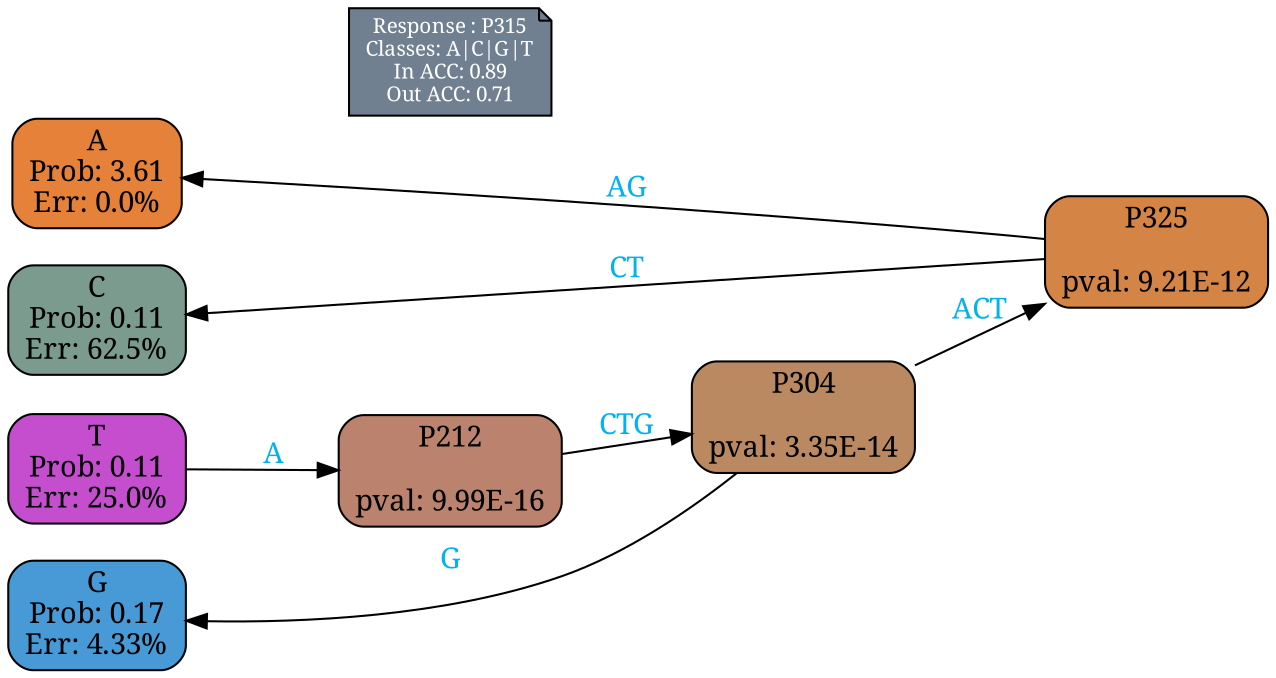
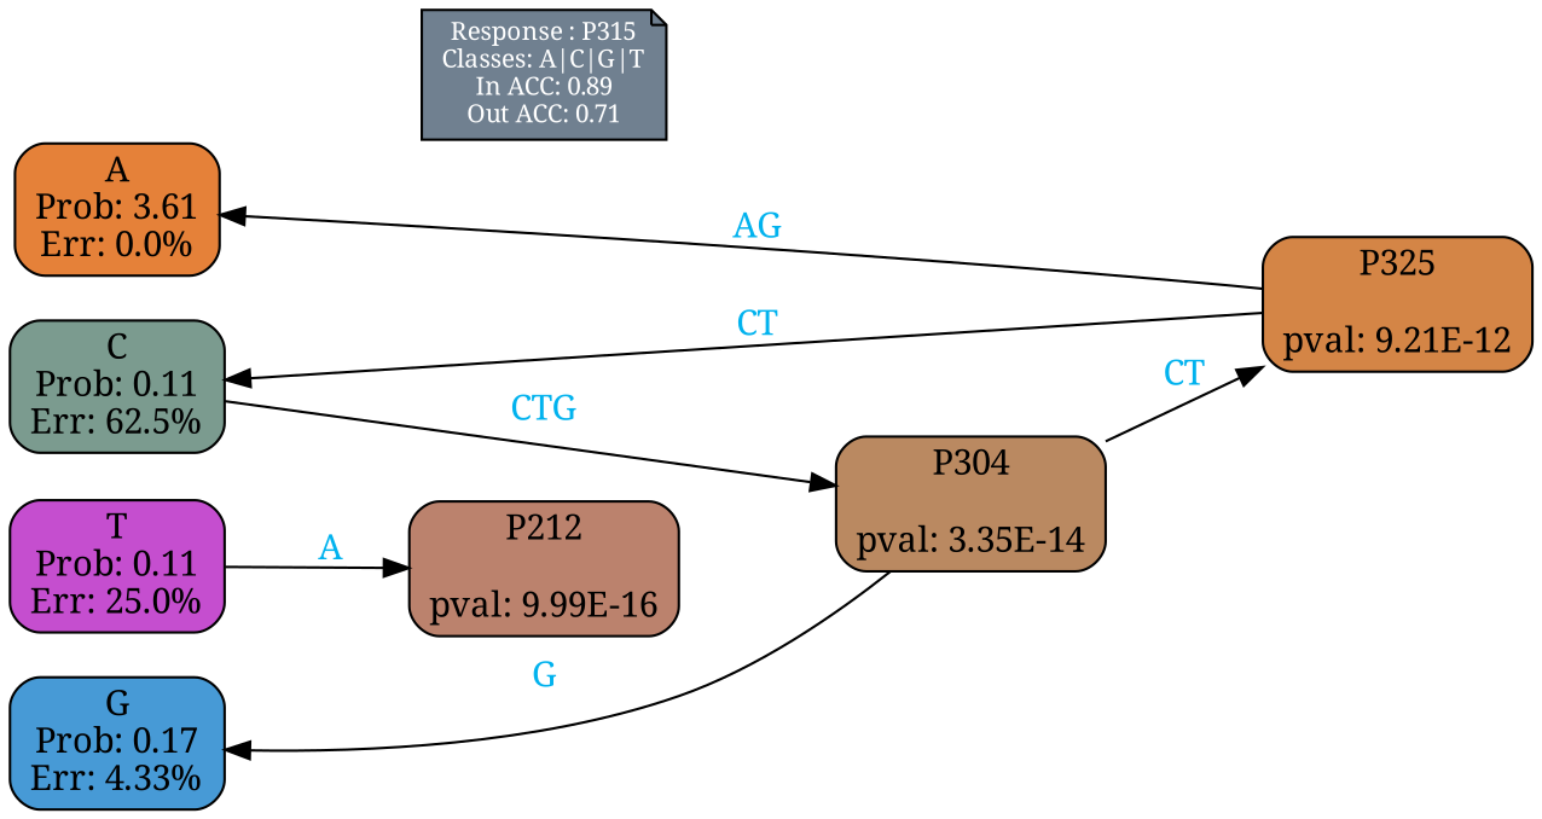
  digraph {
    fontname="Noto Serif"
    rankdir=LR
    ranksep=equally
    splines=polylines
    node [color=black fontname="Noto Serif" shape=box style="filled, rounded"]
    edge [fontcolor=deepskyblue2 fontname="Noto Serif"]
    n1 [fillcolor="#c54ecf" label="T\nProb: 0.11\nErr: 25.0%"]
    n2 [fillcolor="#e58139" label="A\nProb: 3.61\nErr: 0.0%"]
    n3 [fillcolor="#7b9b8f" label="C\nProb: 0.11\nErr: 62.5%"]
    n4 [fillcolor="#479ad6" label="G\nProb: 0.17\nErr: 4.33%"]
    n5 [align=left fillcolor=slategray fontcolor=white fontsize=10 label="Response : P315\nClasses: A|C|G|T\nIn ACC: 0.89\nOut ACC: 0.71\n" shape=note style=filled]
    n6 [fillcolor="#bb826d" label="P212\n\npval: 9.99E-16"]
    n7 [fillcolor="#ba8961" label="P304\n\npval: 3.35E-14"]
    n8 [fillcolor="#d48546" label="P325\n\npval: 9.21E-12"]
    subgraph sub_1 {
      rank=same
      n1
      n2
      n3
      n4
    }
    subgraph sub_2 {
      rank=same
      n5
      n6
    }
    n1 -> n6 [label=A]
-   n6 -> n7 [label=CTG]
+   n3 -> n7 [label=CTG]
    n7 -> n4 [label=G]
-   n7 -> n8 [label=ACT]
+   n7 -> n8 [label=CT]
    n8 -> n2 [label=AG]
    n8 -> n3 [label=CT]
  }
